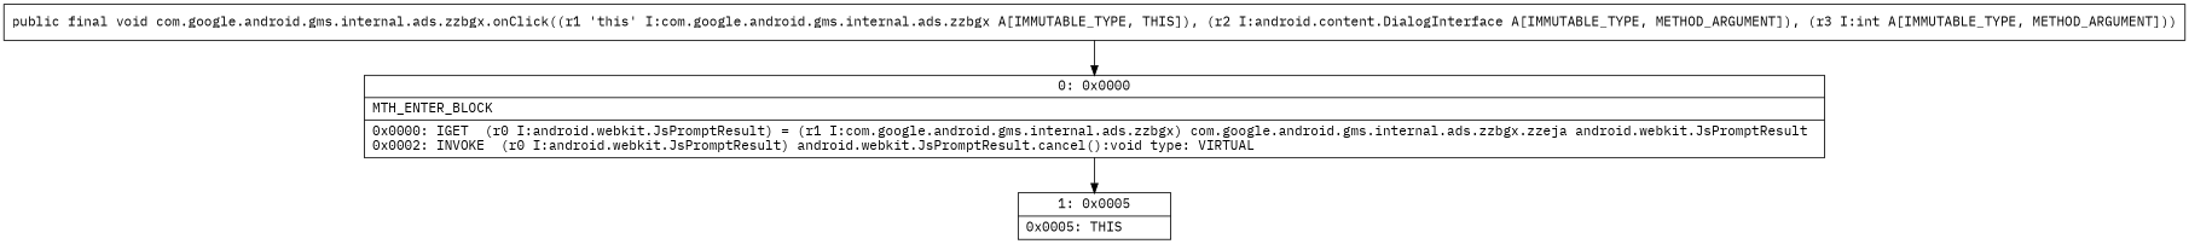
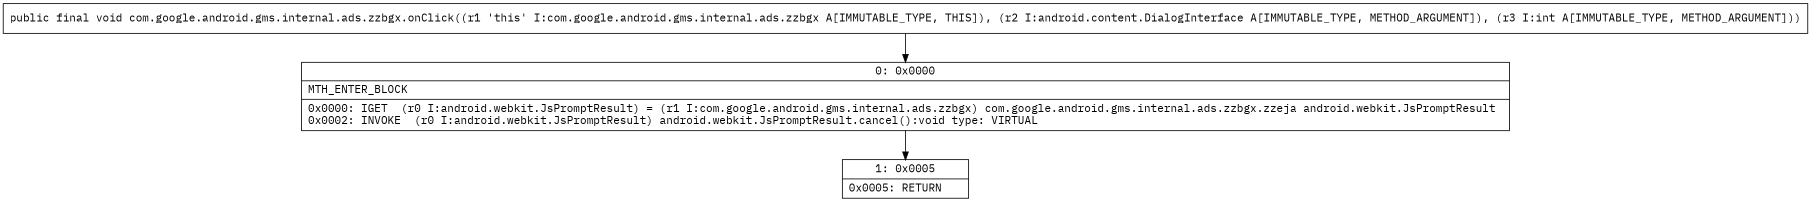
  digraph {
    fontname="IBM Plex Mono"
    node [shape=record fontname="IBM Plex Mono"]
    edge [fontname="IBM Plex Mono"]
    n1 [label="{0\:\ 0x0000|MTH_ENTER_BLOCK\l|0x0000: IGET  (r0 I:android.webkit.JsPromptResult) = (r1 I:com.google.android.gms.internal.ads.zzbgx) com.google.android.gms.internal.ads.zzbgx.zzeja android.webkit.JsPromptResult \l0x0002: INVOKE  (r0 I:android.webkit.JsPromptResult) android.webkit.JsPromptResult.cancel():void type: VIRTUAL \l}"]
-   n2 [label="{1\:\ 0x0005|0x0005: THIS   \l}"]
+   n2 [label="{1\:\ 0x0005|0x0005: RETURN   \l}"]
    n3 [label="{public final void com.google.android.gms.internal.ads.zzbgx.onClick((r1 'this' I:com.google.android.gms.internal.ads.zzbgx A[IMMUTABLE_TYPE, THIS]), (r2 I:android.content.DialogInterface A[IMMUTABLE_TYPE, METHOD_ARGUMENT]), (r3 I:int A[IMMUTABLE_TYPE, METHOD_ARGUMENT])) }"]
    n1 -> n2
    n3 -> n1
  }
